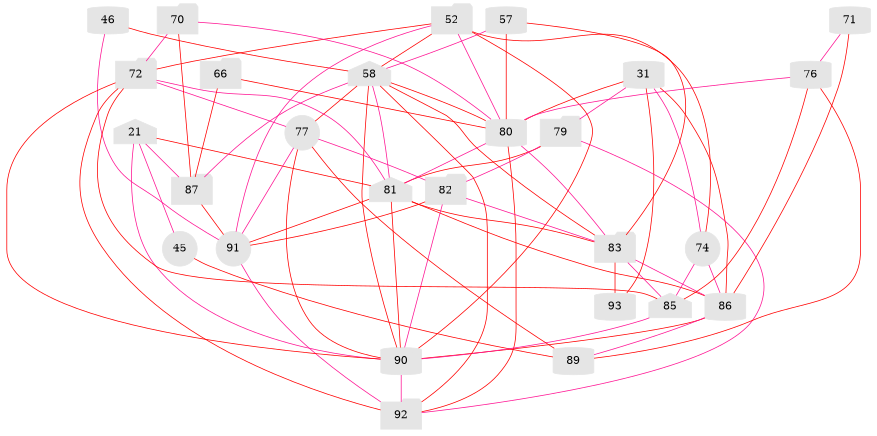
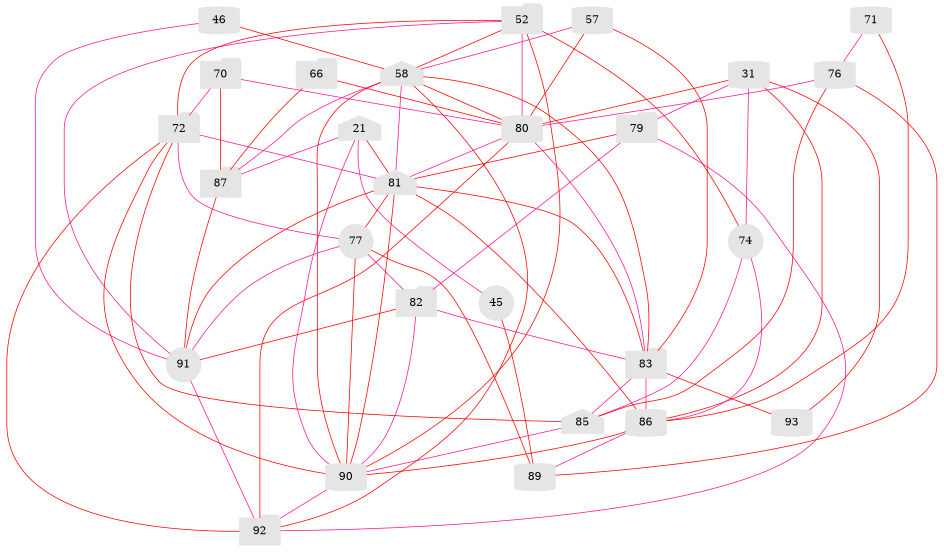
  graph {
    node [color=gray90 shape=cylinder style=filled]
    edge [color=red]
    21 [shape=house]
    45 [shape=circle]
    81 [shape=house super="+65+51"]
    87 [shape=folder super="+19+26"]
    90 [super="+28+88"]
    89 [super="+36"]
    86 [super="+39+59+68"]
    91 [shape=circle super="+84"]
    83 [shape=folder super="+69"]
    92 [shape=folder super="+42+78"]
    31 [super="+3"]
    74 [shape=circle super="+61"]
    79 [shape=folder super="+13"]
    80 [super="+18+22+75+64"]
    93
    85 [shape=house]
    82 [shape=folder super="+63"]
    46 [super="+40"]
    58 [shape=house super="+10+53+49"]
    77 [shape=circle super="+48"]
    52 [shape=folder super="+41+37"]
    72 [shape=folder super="+5+60"]
    57 [super="+55"]
    66 [shape=folder]
    70 [shape=folder]
    76 [super="+54"]
    71
    21 -- 45 [color=deeppink]
    21 -- 81 [weight=3]
    21 -- 87 [color=deeppink weight=2]
    21 -- 90 [color=deeppink weight=2]
    45 -- 89
    81 -- 90
    81 -- 86
    81 -- 91 [weight=3]
    81 -- 83 [weight=3]
    87 -- 91
    90 -- 92 [color=deeppink weight=2]
    86 -- 90 [weight=2]
    86 -- 89 [color=deeppink]
    91 -- 92 [color=deeppink weight=3]
    83 -- 86 [color=deeppink weight=3]
    83 -- 93
    83 -- 85 [color=deeppink]
    31 -- 86 [weight=3]
    31 -- 74 [color=deeppink]
    31 -- 79 [color=deeppink]
    31 -- 80 [weight=3]
    31 -- 93
    74 -- 86 [color=deeppink]
    74 -- 85 [color=deeppink]
    79 -- 81 [weight=2]
    79 -- 92 [color=deeppink]
    79 -- 82 [color=deeppink]
    80 -- 81 [color=deeppink weight=4]
    80 -- 83 [color=deeppink]
    80 -- 92 [weight=2]
    85 -- 90 [color=deeppink weight=2]
    82 -- 90 [color=deeppink weight=2]
    82 -- 91
    82 -- 83 [color=deeppink]
    46 -- 91 [color=deeppink weight=2]
    46 -- 58 [weight=2]
    58 -- 81 [color=deeppink weight=2]
    58 -- 87 [color=deeppink]
    58 -- 90 [weight=3]
    58 -- 83
    58 -- 92 [weight=2]
    58 -- 80
-   58 -- 77 [weight=3]
+   81 -- 77 [weight=3]
    77 -- 90
    77 -- 89 [weight=3]
    77 -- 91 [color=deeppink weight=2]
    77 -- 82 [color=deeppink]
    52 -- 90 [weight=2]
    52 -- 91 [color=deeppink weight=2]
    52 -- 74
    52 -- 80 [color=deeppink weight=2]
    52 -- 58
    52 -- 72
    72 -- 81 [color=deeppink weight=3]
    72 -- 90 [weight=2]
    72 -- 92
    72 -- 85 [weight=2]
    72 -- 77 [color=deeppink weight=2]
    57 -- 83
    57 -- 80 [weight=2]
    57 -- 58 [color=deeppink]
    66 -- 87
    66 -- 80
    70 -- 87
    70 -- 80 [color=deeppink]
    70 -- 72 [color=deeppink]
    76 -- 89 [weight=2]
    76 -- 80 [color=deeppink]
    76 -- 85 [weight=2]
    71 -- 86
    71 -- 76 [color=deeppink]
  }
